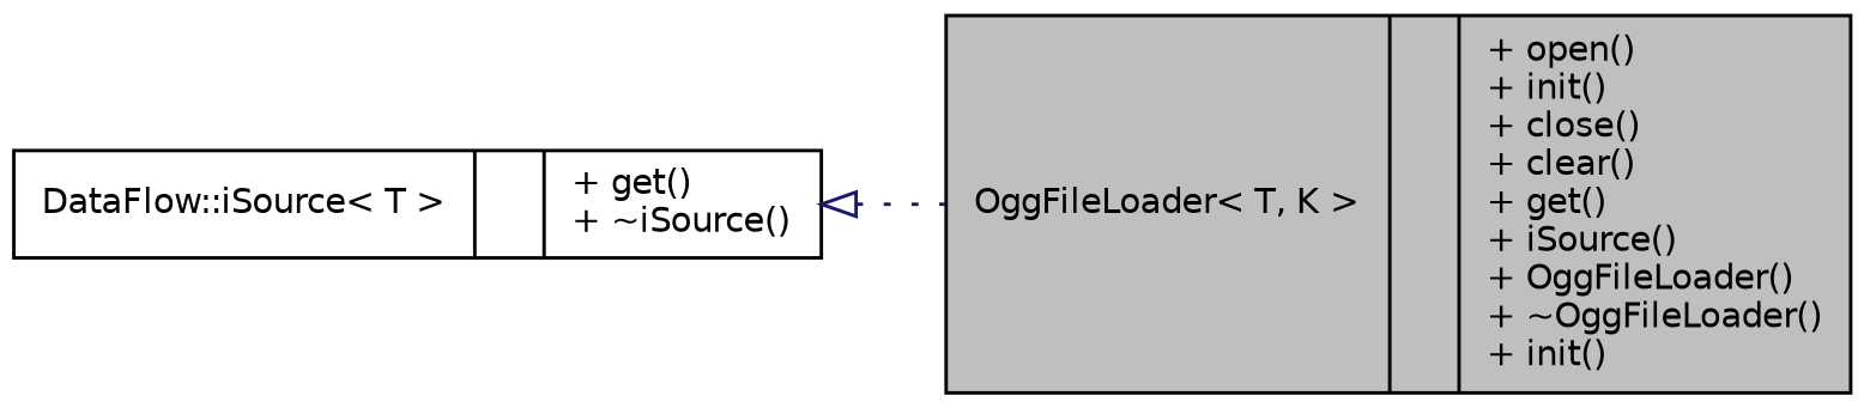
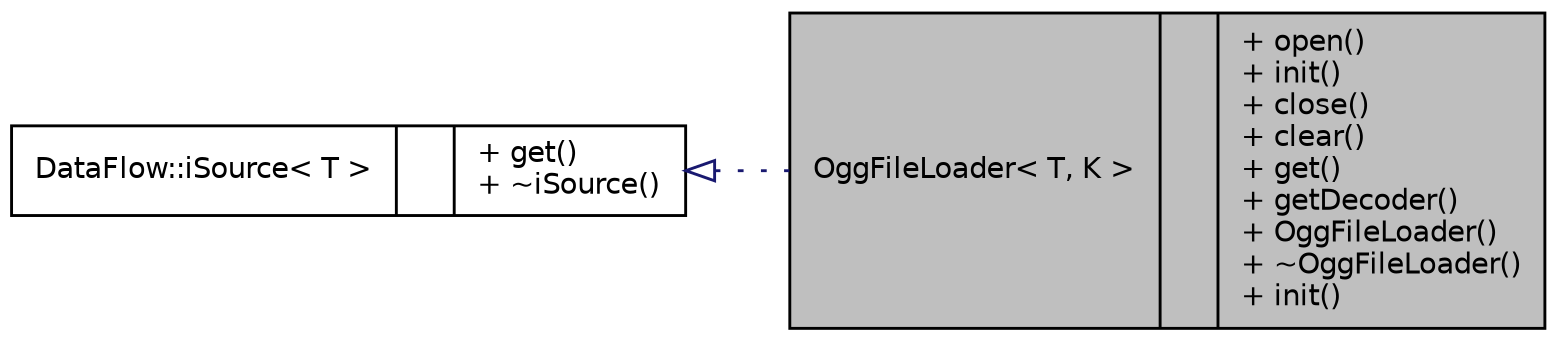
  digraph {
    rankdir=LR
    node [color=black fontname=Helvetica fontsize=10 shape=record]
-   n1 [fillcolor=grey75 fontcolor=black height=0.2 label="{OggFileLoader\< T, K \>\n||+ open()\l+ init()\l+ close()\l+ clear()\l+ get()\l+ iSource()\l+ OggFileLoader()\l+ ~OggFileLoader()\l+ init()\l}" style=filled width=0.4]
+   n1 [fillcolor=grey75 fontcolor=black height=0.2 label="{OggFileLoader\< T, K \>\n||+ open()\l+ init()\l+ close()\l+ clear()\l+ get()\l+ getDecoder()\l+ OggFileLoader()\l+ ~OggFileLoader()\l+ init()\l}" style=filled width=0.4]
    n2 [height=0.2 label="{DataFlow::iSource\< T \>\n||+ get()\l+ ~iSource()\l}" width=0.4]
    n2 -> n1 [arrowtail=onormal color=midnightblue dir=back fontname=Helvetica fontsize=10 labelfontname=Helvetica labelfontsize=10 style=dotted]
  }
